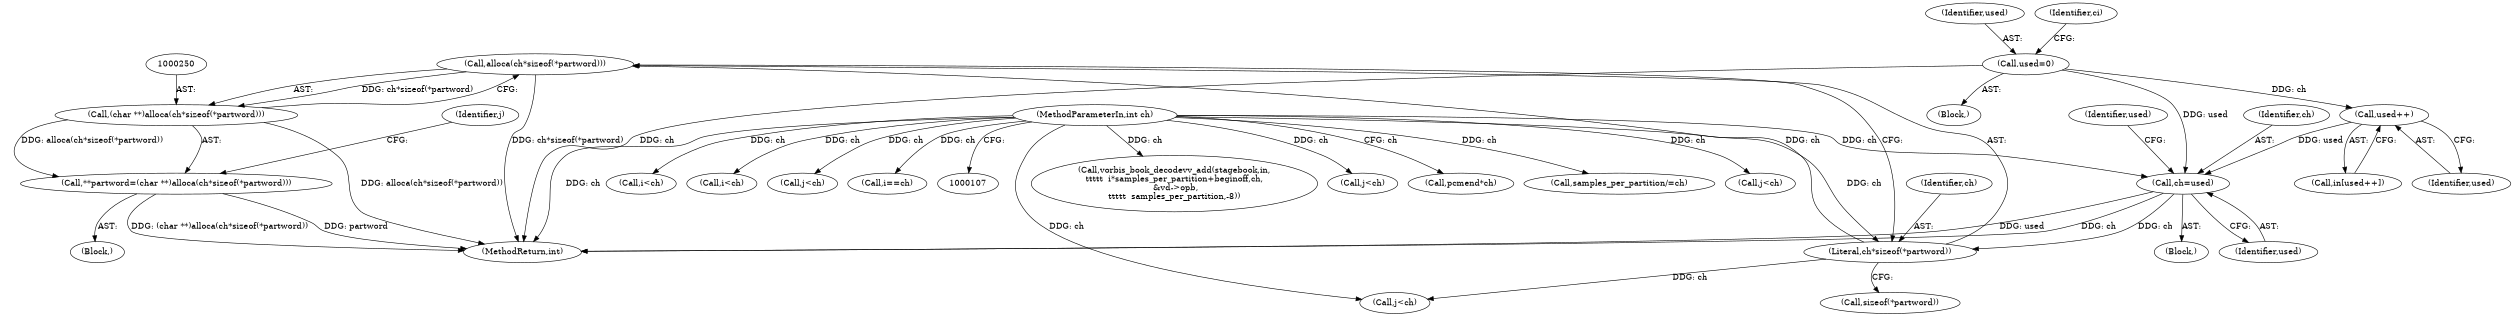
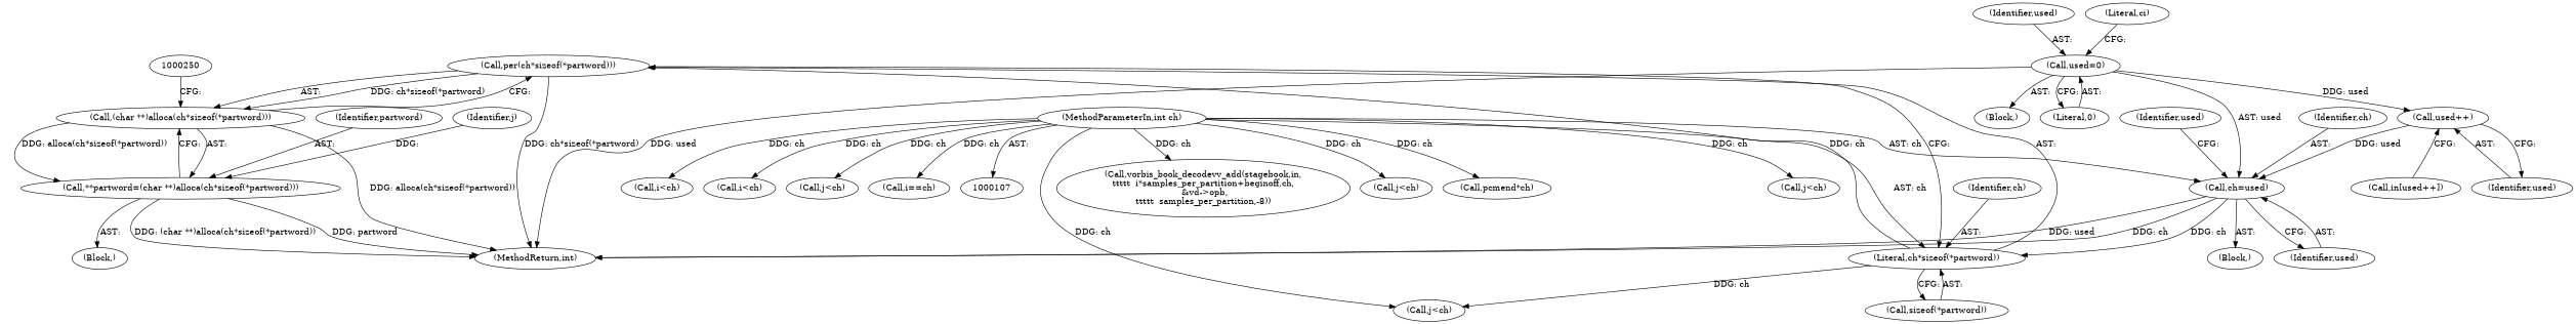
  digraph {
-   n1 [label="(Call,alloca(ch*sizeof(*partword)))"]
+   n1 [label="(Call,per(ch*sizeof(*partword)))"]
    n2 [label="(Literal,ch*sizeof(*partword))"]
    n3 [label="(Call,(char **)alloca(ch*sizeof(*partword)))"]
    n4 [label="(MethodReturn,int)"]
    n5 [label="(Call,sizeof(*partword))"]
    n6 [label="(Call,j<ch)"]
    n7 [label="(Call,**partword=(char **)alloca(ch*sizeof(*partword)))"]
    n8 [label="(Call,ch=used)"]
    n9 [label="(Block,)"]
    n10 [label="(Identifier,used)"]
    n11 [label="(Call,used++)"]
    n12 [label="(Identifier,used)"]
    n13 [label="(Call,in[used++])"]
    n14 [label="(Call,used=0)"]
    n15 [label="(Block,)"]
+   n16 [label="(Literal,0)"]
    n17 [label="(MethodParameterIn,int ch)"]
    n18 [label="(Call,vorbis_book_decodevv_add(stagebook,in,\n\t\t\t\t\t  i*samples_per_partition+beginoff,ch,\n &vd->opb,\n\t\t\t\t\t  samples_per_partition,-8))"]
    n19 [label="(Call,j<ch)"]
    n20 [label="(Call,pcmend*ch)"]
-   n21 [label="(Call,samples_per_partition/=ch)"]
    n22 [label="(Call,j<ch)"]
    n23 [label="(Call,i<ch)"]
    n24 [label="(Call,i<ch)"]
    n25 [label="(Call,j<ch)"]
    n26 [label="(Call,i==ch)"]
    1000107
    n28 [label="(Block,)"]
    n29 [label="(Identifier,ch)"]
    n30 [label="(Identifier,used)"]
    n31 [label="(Identifier,ch)"]
    n32 [label="(Identifier,j)"]
    n33 [label="(Identifier,used)"]
-   n35 [label="(Identifier,ci)"]
+   n34 [label="(Identifier,partword)"]
+   n35 [label="(Literal,ci)"]
    1000250
    n1 -> n2 [label="CFG: "]
    n1 -> n3 [label="AST: "]
    n1 -> n3 [label="DDG: ch*sizeof(*partword)"]
    n1 -> n4 [label="DDG: ch*sizeof(*partword)"]
    n2 -> n1 [label="AST: "]
    n2 -> n1 [label="DDG: ch"]
    n2 -> n5 [label="CFG: "]
    n2 -> n6 [label="DDG: ch"]
    n3 -> n1 [label="CFG: "]
    n3 -> n4 [label="DDG: alloca(ch*sizeof(*partword))"]
    n3 -> n7 [label="AST: "]
    n3 -> n7 [label="DDG: alloca(ch*sizeof(*partword))"]
+   n5 -> n2 [label="AST: "]
+   n7 -> n3 [label="CFG: "]
    n7 -> n4 [label="DDG: partword"]
    n7 -> n4 [label="DDG: (char **)alloca(ch*sizeof(*partword))"]
    n7 -> n28 [label="AST: "]
    n8 -> n2 [label="DDG: ch"]
    n8 -> n4 [label="DDG: used"]
    n8 -> n4 [label="DDG: ch"]
    n8 -> n9 [label="AST: "]
    n8 -> n10 [label="CFG: "]
    n10 -> n8 [label="AST: "]
    n11 -> n8 [label="DDG: used"]
    n11 -> n12 [label="CFG: "]
-   n11 -> n13 [label="AST: "]
    n12 -> n11 [label="AST: "]
    n13 -> n11 [label="CFG: "]
-   n14 -> n4 [label="DDG: ch"]
-   n14 -> n8 [label="DDG: used"]
-   n14 -> n11 [label="DDG: ch"]
+   n14 -> n4 [label="DDG: used"]
+   n14 -> n8 [label="AST: used"]
+   n14 -> n11 [label="DDG: used"]
    n14 -> n15 [label="AST: "]
-   n17 -> n2 [label="DDG: ch"]
-   n17 -> n4 [label="DDG: ch"]
+   n14 -> n16 [label="CFG: "]
+   n16 -> n14 [label="AST: "]
+   n17 -> n2 [label="AST: ch"]
    n17 -> n6 [label="DDG: ch"]
-   n17 -> n8 [label="DDG: ch"]
+   n17 -> n8 [label="AST: ch"]
    n17 -> n18 [label="DDG: ch"]
    n17 -> n19 [label="DDG: ch"]
-   n17 -> n20 [label="CFG: ch"]
-   n17 -> n21 [label="DDG: ch"]
+   n17 -> n20 [label="DDG: ch"]
    n17 -> n22 [label="DDG: ch"]
    n17 -> n23 [label="DDG: ch"]
    n17 -> n24 [label="DDG: ch"]
    n17 -> n25 [label="DDG: ch"]
    n17 -> n26 [label="DDG: ch"]
-   n17 -> 1000107 [label="CFG: "]
+   n17 -> 1000107 [label="AST: "]
    n29 -> n2 [label="AST: "]
    n30 -> n14 [label="AST: "]
    n31 -> n8 [label="AST: "]
-   n32 -> n7 [label="CFG: "]
+   n32 -> n7 [label="DDG: "]
    n33 -> n8 [label="CFG: "]
+   n34 -> n7 [label="AST: "]
    n35 -> n14 [label="CFG: "]
-   1000250 -> n3 [label="AST: "]
+   1000250 -> n3 [label="CFG: "]
  }
